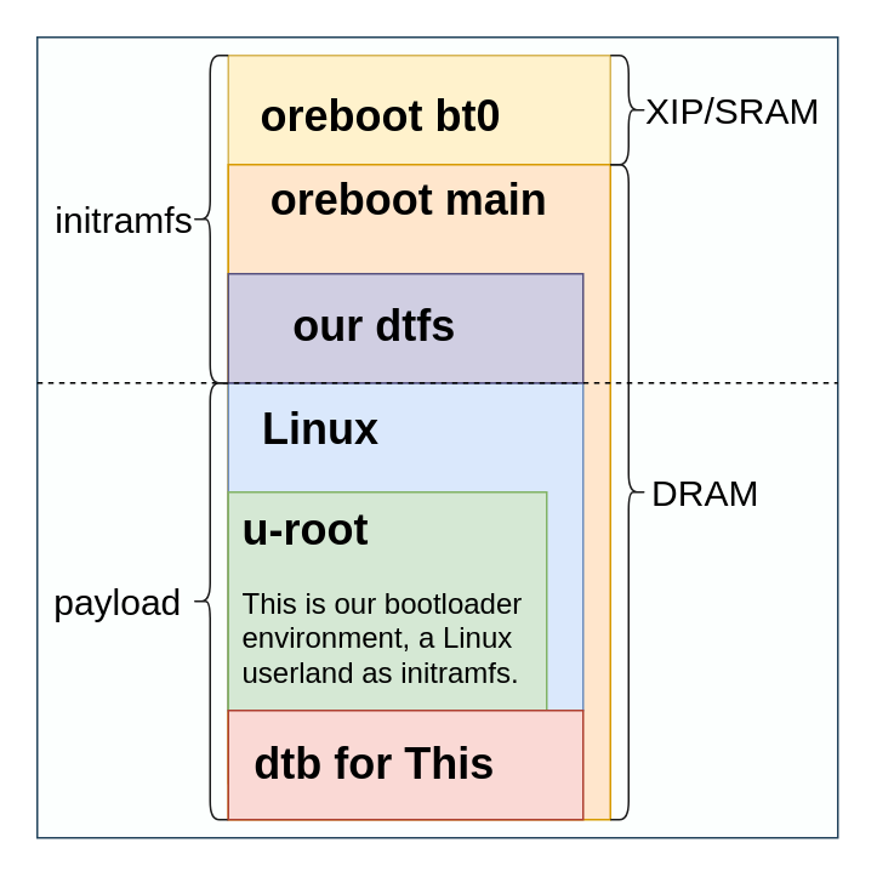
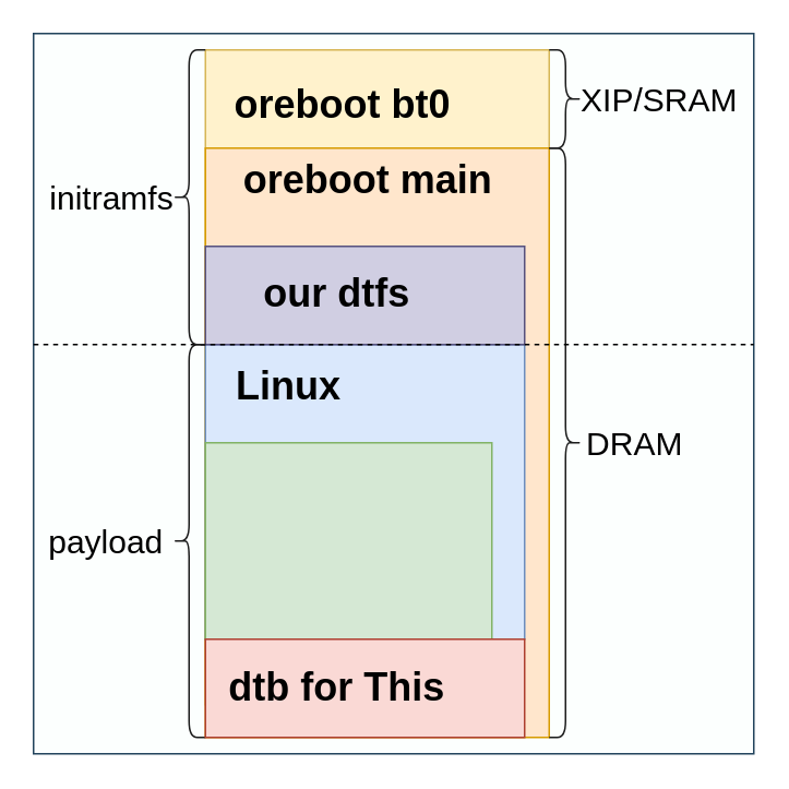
  <mxCell id="0" />
  <mxCell id="1" parent="0" />
  <mxCell id="2" value="_" style="whiteSpace=wrap;html=1;aspect=fixed;fontSize=24;fillColor=#FCFFFE;strokeColor=#23445d;" parent="1" vertex="1"><mxGeometry x="20" y="20" width="440" height="440" as="geometry" /></mxCell>
  <mxCell id="3" value="" style="rounded=0;whiteSpace=wrap;html=1;fillColor=#fff2cc;strokeColor=#d6b656;" parent="1" vertex="1"><mxGeometry x="125" y="30" width="210" height="400" as="geometry" /></mxCell>
  <mxCell id="4" value="" style="rounded=0;whiteSpace=wrap;html=1;fillColor=#ffe6cc;strokeColor=#d79b00;" parent="1" vertex="1"><mxGeometry x="125" y="90" width="210" height="360" as="geometry" /></mxCell>
  <mxCell id="5" value="" style="rounded=0;whiteSpace=wrap;html=1;fillColor=#dae8fc;strokeColor=#6c8ebf;" parent="1" vertex="1"><mxGeometry x="125" y="210" width="195" height="180" as="geometry" /></mxCell>
  <mxCell id="6" value="" style="rounded=0;whiteSpace=wrap;html=1;fillColor=#d5e8d4;strokeColor=#82b366;" parent="1" vertex="1"><mxGeometry x="125" y="270" width="175" height="120" as="geometry" /></mxCell>
- <mxCell id="7" value="&lt;h1&gt;u-root&lt;/h1&gt;&lt;div&gt;&lt;font style=&quot;font-size: 16px;&quot;&gt;This is our bootloader environment, a Linux userland as initramfs.&lt;/font&gt;&lt;/div&gt;" style="text;html=1;spacing=5;spacingTop=-20;whiteSpace=wrap;overflow=hidden;rounded=0;fontColor=#000000;" parent="1" vertex="1"><mxGeometry x="128" y="271" width="162" height="109" as="geometry" /></mxCell>
  <mxCell id="8" value="&lt;font style=&quot;font-size: 24px;&quot;&gt;&lt;b&gt;Linux&lt;/b&gt;&lt;/font&gt;" style="text;html=1;align=center;verticalAlign=middle;whiteSpace=wrap;rounded=0;fontColor=#000000;" parent="1" vertex="1"><mxGeometry x="136" y="221" width="80" height="30" as="geometry" /></mxCell>
  <mxCell id="9" value="&lt;font style=&quot;font-size: 24px;&quot;&gt;&lt;b&gt;oreboot main&lt;br&gt;&lt;/b&gt;&lt;/font&gt;" style="text;html=1;strokeColor=none;fillColor=none;align=center;verticalAlign=middle;whiteSpace=wrap;rounded=0;fontColor=#000000;" parent="1" vertex="1"><mxGeometry x="141" y="95" width="167" height="30" as="geometry" /></mxCell>
  <mxCell id="10" value="&lt;font style=&quot;font-size: 24px;&quot;&gt;&lt;b&gt;oreboot bt0&lt;br&gt;&lt;/b&gt;&lt;/font&gt;" style="text;html=1;align=left;verticalAlign=middle;whiteSpace=wrap;rounded=0;fontColor=#000000;" parent="1" vertex="1"><mxGeometry x="141" y="49" width="167" height="30" as="geometry" /></mxCell>
  <mxCell id="11" value="" style="shape=curlyBracket;whiteSpace=wrap;html=1;rounded=1;fontSize=24;fillColor=#1A1A1A;strokeColor=#1C1C1C;" parent="1" vertex="1"><mxGeometry x="105" y="210" width="20" height="240" as="geometry" /></mxCell>
  <mxCell id="12" value="payload" style="text;html=1;strokeColor=none;fillColor=none;align=center;verticalAlign=middle;whiteSpace=wrap;rounded=0;fontSize=20;rotation=0;fontColor=#000000;" parent="1" vertex="1"><mxGeometry x="24" y="315" width="81" height="30" as="geometry" /></mxCell>
  <mxCell id="13" value="" style="rounded=0;whiteSpace=wrap;html=1;fillColor=#d0cee2;strokeColor=#56517e;" parent="1" vertex="1"><mxGeometry x="125" y="150" width="195" height="60" as="geometry" /></mxCell>
  <mxCell id="14" value="&lt;font style=&quot;font-size: 24px;&quot;&gt;&lt;b&gt;our dtfs&lt;br&gt;&lt;/b&gt;&lt;/font&gt;" style="text;html=1;align=center;verticalAlign=middle;whiteSpace=wrap;rounded=0;fontColor=#000000;" parent="1" vertex="1"><mxGeometry x="126" y="164" width="159" height="30" as="geometry" /></mxCell>
  <mxCell id="15" value="" style="shape=curlyBracket;whiteSpace=wrap;html=1;rounded=1;flipH=1;fillColor=#1A1A1A;strokeColor=#1C1C1C;" parent="1" vertex="1"><mxGeometry x="335" y="90" width="20" height="360" as="geometry" /></mxCell>
  <mxCell id="16" value="DRAM" style="text;html=1;strokeColor=none;fillColor=none;align=center;verticalAlign=middle;whiteSpace=wrap;rounded=0;fontSize=20;fontStyle=0;rotation=0;fontColor=#000000;" parent="1" vertex="1"><mxGeometry x="355" y="253.75" width="65" height="32.5" as="geometry" /></mxCell>
  <mxCell id="17" value="" style="shape=curlyBracket;whiteSpace=wrap;html=1;rounded=1;flipH=1;fontSize=18;fillColor=#1A1A1A;strokeColor=#1C1C1C;" parent="1" vertex="1"><mxGeometry x="335" y="30" width="20" height="60" as="geometry" /></mxCell>
  <mxCell id="18" value="XIP/SRAM" style="text;html=1;strokeColor=none;fillColor=none;align=center;verticalAlign=middle;whiteSpace=wrap;rounded=0;fontSize=20;rotation=0;fontColor=#000000;" parent="1" vertex="1"><mxGeometry x="355" y="42" width="95" height="36" as="geometry" /></mxCell>
  <mxCell id="19" value="" style="shape=image;verticalLabelPosition=bottom;labelBackgroundColor=default;verticalAlign=top;aspect=fixed;imageAspect=0;image=https://www.linuxboot.org/images/logo.png;" parent="1" vertex="1"><mxGeometry x="24" y="217.5" width="84" height="84" as="geometry" /></mxCell>
  <mxCell id="20" value="" style="shape=image;verticalLabelPosition=bottom;labelBackgroundColor=default;verticalAlign=top;aspect=fixed;imageAspect=0;image=https://github.com/oreboot/oreboot/raw/main/Documentation/img/logo-small.png;" parent="1" vertex="1"><mxGeometry x="37.46" y="30" width="67.54" height="77" as="geometry" /></mxCell>
  <mxCell id="21" value="" style="endArrow=none;dashed=1;html=1;rounded=0;fontSize=20;" parent="1" edge="1"><mxGeometry width="50" height="50" relative="1" as="geometry"><mxPoint x="20" y="210" as="sourcePoint" /><mxPoint x="460" y="210" as="targetPoint" /></mxGeometry></mxCell>
  <mxCell id="22" value="" style="rounded=0;whiteSpace=wrap;html=1;fillColor=#fad9d5;strokeColor=#ae4132;" parent="1" vertex="1"><mxGeometry x="125" y="390" width="195" height="60" as="geometry" /></mxCell>
  <mxCell id="23" value="&lt;font style=&quot;font-size: 24px;&quot;&gt;&lt;b&gt;dtb for This&lt;br&gt;&lt;/b&gt;&lt;/font&gt;" style="text;html=1;strokeColor=none;fillColor=none;align=center;verticalAlign=middle;whiteSpace=wrap;rounded=0;fontColor=#000000;" parent="1" vertex="1"><mxGeometry x="126" y="405" width="159" height="30" as="geometry" /></mxCell>
  <mxCell id="24" value="" style="shape=curlyBracket;whiteSpace=wrap;html=1;rounded=1;fontSize=20;fillColor=#1A1A1A;strokeColor=#1C1C1C;" parent="1" vertex="1"><mxGeometry x="105" y="30" width="20" height="180" as="geometry" /></mxCell>
  <mxCell id="25" value="initramfs" style="text;html=1;strokeColor=none;fillColor=none;align=center;verticalAlign=middle;whiteSpace=wrap;rounded=0;fontSize=20;fontColor=#000000;" parent="1" vertex="1"><mxGeometry x="28" y="105" width="80" height="30" as="geometry" /></mxCell>
  <mxCell id="26" value="" style="shape=image;verticalLabelPosition=bottom;labelBackgroundColor=default;verticalAlign=top;aspect=fixed;imageAspect=0;image=https://u-root.org/img/u-root-logo.png;" parent="1" vertex="1"><mxGeometry x="25.4" y="345" width="97.94" height="105" as="geometry" /></mxCell>
